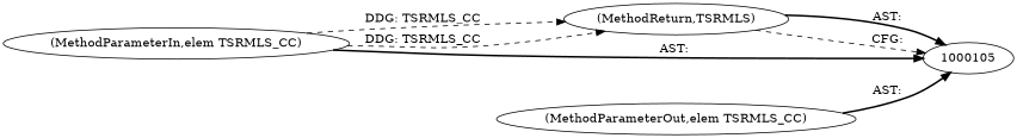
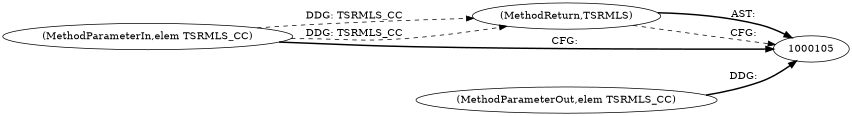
  digraph {
    rankdir=LR
    edge [style=bold]
    n1 [label="(MethodReturn,TSRMLS)"]
    1000105
    n3 [label="(MethodParameterIn,elem TSRMLS_CC)"]
    n4 [label="(MethodParameterOut,elem TSRMLS_CC)"]
    n1 -> 1000105 [label="AST: "]
    n1 -> 1000105 [label="CFG: " style=dashed]
    n3 -> n1 [label="DDG: TSRMLS_CC" style=dashed]
    n3 -> n1 [label="DDG: TSRMLS_CC" style=dashed]
-   n3 -> 1000105 [label="AST: "]
-   n4 -> 1000105 [label="AST: "]
+   n3 -> 1000105 [label="CFG: "]
+   n4 -> 1000105 [label="DDG: "]
  }
